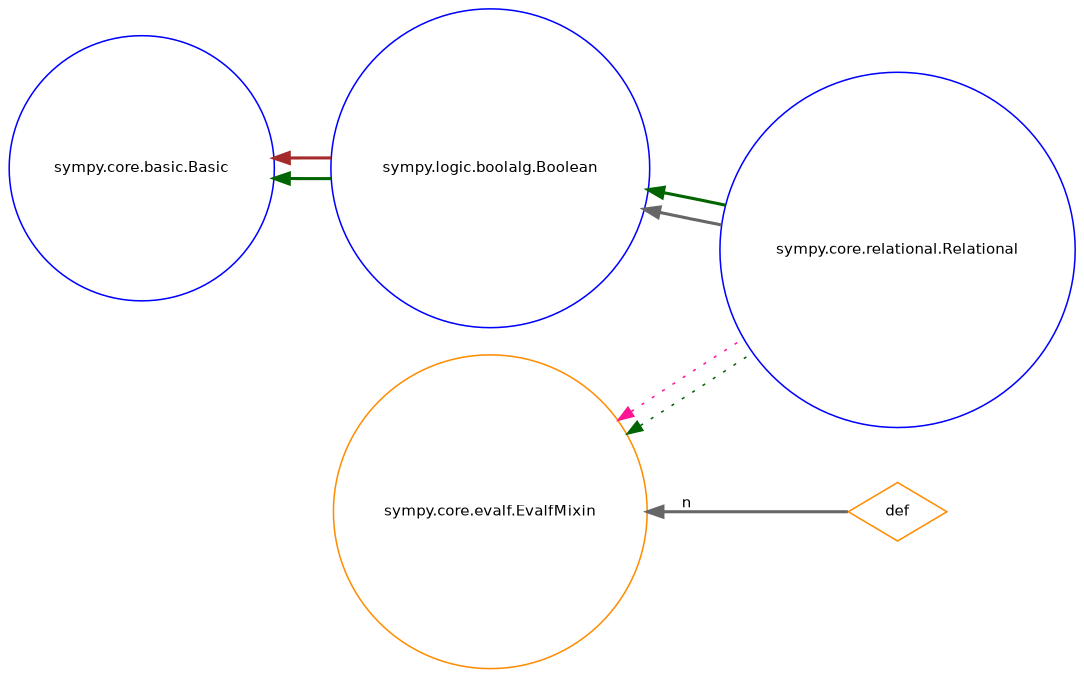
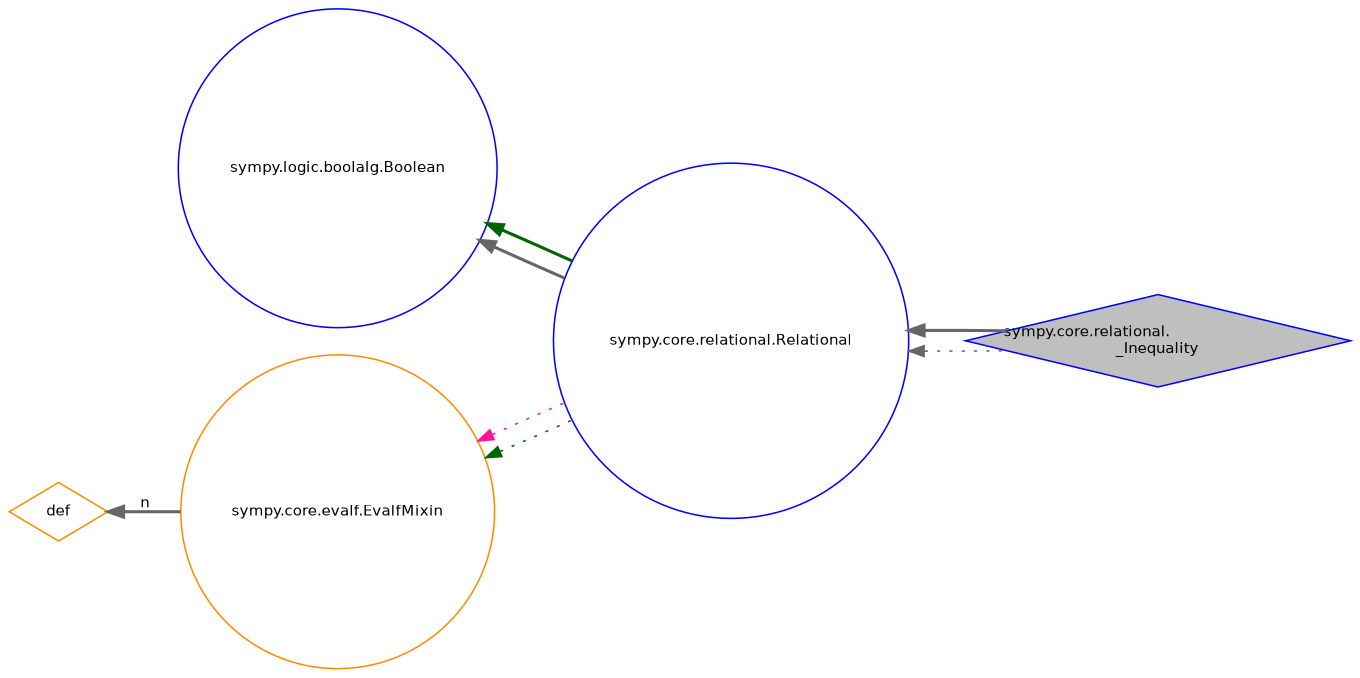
  digraph {
    rankdir=LR
    node [color=blue fillcolor=white fontname=Helvetica fontsize=10 shape=circle style=filled]
    edge [color=gray40 dir=back fontname=Helvetica fontsize=10 labelfontname=Helvetica labelfontsize=10 style=bold]
+   n1 [fillcolor=grey75 fontcolor=black height=0.2 label="sympy.core.relational.\l_Inequality" shape=diamond width=0.4]
    n2 [height=0.2 label="sympy.core.relational.Relational" width=0.4]
    n3 [height=0.2 label="sympy.logic.boolalg.Boolean" width=0.4]
-   n4 [height=0.2 label="sympy.core.basic.Basic" width=0.4]
    n5 [color=darkorange height=0.2 label="sympy.core.evalf.EvalfMixin" width=0.4]
    n6 [color=darkorange height=0.2 label=def shape=diamond width=0.4]
+   n2 -> n1 [style=dotted]
+   n2 -> n1
    n3 -> n2
    n3 -> n2 [color=darkgreen]
-   n4 -> n3 [color=darkgreen]
-   n4 -> n3 [color=brown]
    n5 -> n2 [color=darkgreen style=dotted]
    n5 -> n2 [color=deeppink style=dotted]
-   n5 -> n6 [label=" n"]
+   n6 -> n5 [label=" n"]
  }
